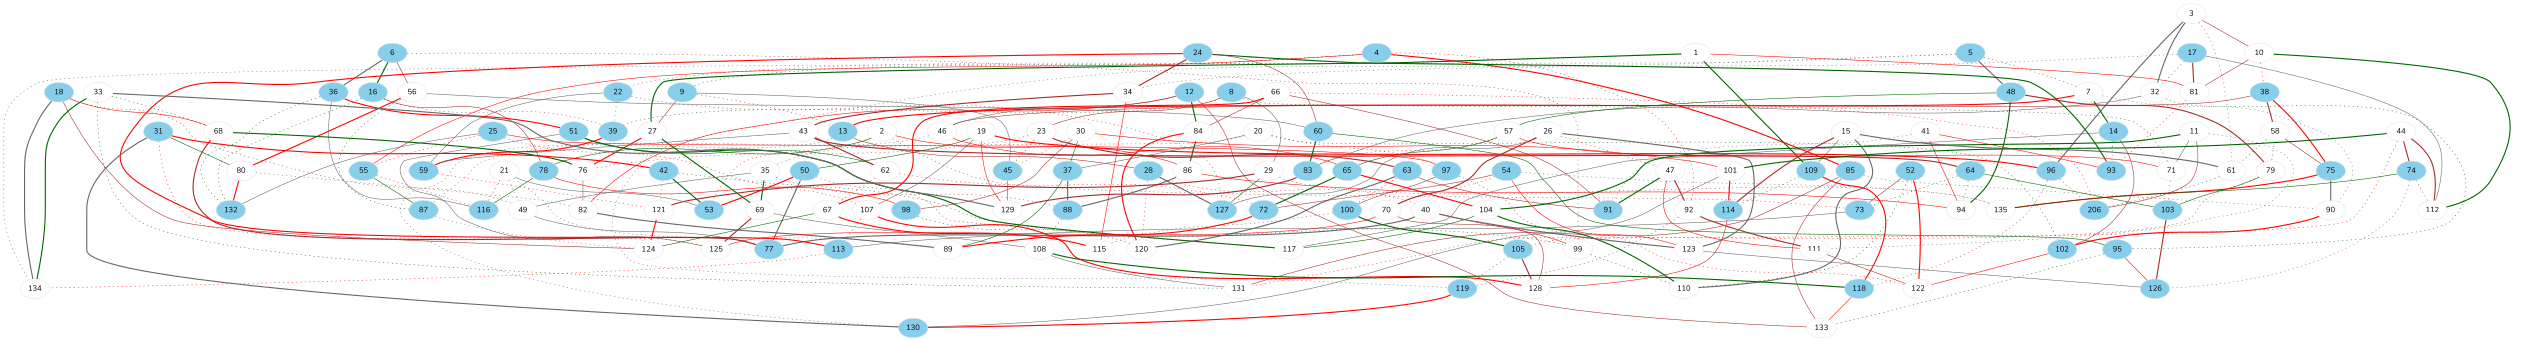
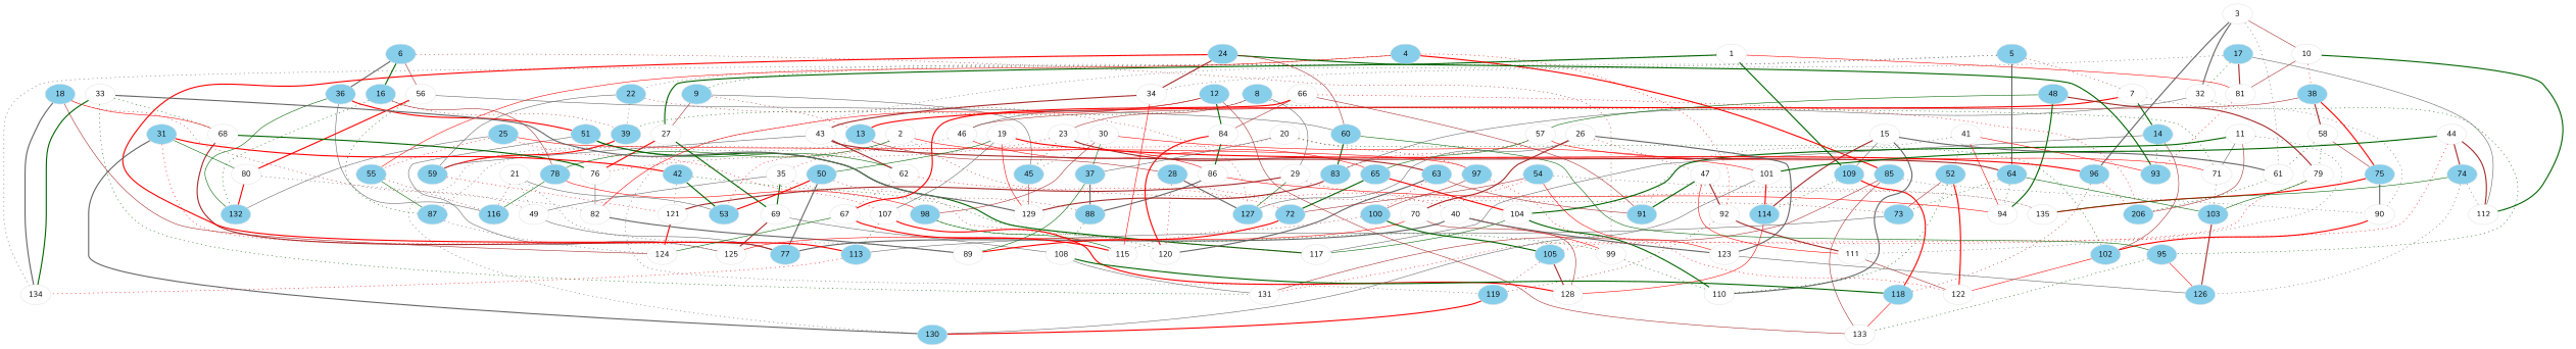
  graph {
    fontname=Nunito
    node [color=gray90 fillcolor=white fontname=Nunito style=filled]
    edge [color=gray40 fontname=Nunito style=solid]
    22 [fillcolor=skyblue]
    1
    27
    81
    109 [fillcolor=skyblue]
    39 [fillcolor=skyblue]
    59 [fillcolor=skyblue]
    127 [fillcolor=skyblue]
    76
    69
    93 [fillcolor=skyblue]
    114 [fillcolor=skyblue]
    118 [fillcolor=skyblue]
    2
    35
    73 [fillcolor=skyblue]
    78 [fillcolor=skyblue]
    86
    49
    88 [fillcolor=skyblue]
    113 [fillcolor=skyblue]
    116 [fillcolor=skyblue]
    98 [fillcolor=skyblue]
    94
    3
    10
    32
    61
    96 [fillcolor=skyblue]
    38 [fillcolor=skyblue]
    112
    83 [fillcolor=skyblue]
    95 [fillcolor=skyblue]
    n34 [fillcolor=skyblue label=206]
    4 [fillcolor=skyblue]
    9 [fillcolor=skyblue]
    55 [fillcolor=skyblue]
    85 [fillcolor=skyblue]
    92
    13 [fillcolor=skyblue]
    45 [fillcolor=skyblue]
    87 [fillcolor=skyblue]
    90
    133
    131
    119 [fillcolor=skyblue]
    111
    5 [fillcolor=skyblue]
    7
    48 [fillcolor=skyblue]
    134
    14 [fillcolor=skyblue]
    57
    79
    130 [fillcolor=skyblue]
    6 [fillcolor=skyblue]
    16 [fillcolor=skyblue]
    36 [fillcolor=skyblue]
    56
    99
    132 [fillcolor=skyblue]
    51 [fillcolor=skyblue]
    60 [fillcolor=skyblue]
    80
    110
    28 [fillcolor=skyblue]
    102 [fillcolor=skyblue]
    117
    8 [fillcolor=skyblue]
    23
    29
    71
    63 [fillcolor=skyblue]
    121
    135
    103 [fillcolor=skyblue]
    129
    46
    58
    75 [fillcolor=skyblue]
    11
    104
    122
    12 [fillcolor=skyblue]
    82
    84
    65 [fillcolor=skyblue]
    89
    120
    40
    15
    128
    17 [fillcolor=skyblue]
    34
    43
    115
    18 [fillcolor=skyblue]
    68
    124
    77 [fillcolor=skyblue]
    19
    50 [fillcolor=skyblue]
    107
    53 [fillcolor=skyblue]
    20
    37 [fillcolor=skyblue]
    97 [fillcolor=skyblue]
    100 [fillcolor=skyblue]
    21
    91 [fillcolor=skyblue]
    24 [fillcolor=skyblue]
    25 [fillcolor=skyblue]
    26
    47
    70
    123
    125
    126 [fillcolor=skyblue]
    108
    30
    101
    31 [fillcolor=skyblue]
    42 [fillcolor=skyblue]
    33
    62
    64 [fillcolor=skyblue]
    41
    52 [fillcolor=skyblue]
    72 [fillcolor=skyblue]
    67
    44
    74 [fillcolor=skyblue]
    105 [fillcolor=skyblue]
    54 [fillcolor=skyblue]
    66
    22 -- 39 [style=dotted]
    22 -- 59
    22 -- 127 [color=brown style=dotted]
    1 -- 22 [style=dotted]
    1 -- 27 [color=darkgreen style=bold]
    1 -- 81 [color=red]
    1 -- 109 [color=darkgreen style=bold]
    27 -- 76 [color=red style=bold]
    27 -- 69 [color=darkgreen style=bold]
    81 -- 93 [color=red style=dotted]
    109 -- 114 [color=darkgreen style=dotted]
    109 -- 118 [color=red style=bold]
    39 -- 59 [color=red style=bold]
    59 -- 121 [color=red style=dotted]
    76 -- 82
    69 -- 125 [color=brown style=bold]
    69 -- 108
    114 -- 128 [color=red]
    118 -- 133 [color=red]
    2 -- 35 [color=brown style=dotted]
    2 -- 73 [color=brown style=dotted]
    2 -- 78 [color=darkgreen]
    2 -- 86 [color=red]
    35 -- 69 [color=darkgreen style=bold]
    35 -- 49
    35 -- 88 [color=brown style=dotted]
    73 -- 113
    78 -- 116 [color=darkgreen]
    78 -- 98 [color=red]
    86 -- 88 [style=bold]
    86 -- 94 [color=red]
    49 -- 77
    88 -- 108 [color=darkgreen style=dotted]
    113 -- 134 [color=red style=dotted]
    98 -- 120 [color=darkgreen style=dotted]
+   98 -- 115 [color=darkgreen]
    3 -- 10 [color=brown]
    3 -- 32 [style=bold]
    3 -- 61 [style=dotted]
    3 -- 96 [style=bold]
    10 -- 81 [color=brown]
    10 -- 38 [color=red style=dotted]
    10 -- 112 [color=darkgreen style=bold]
    32 -- 83
    32 -- 95 [color=darkgreen style=dotted]
    61 -- n34 [color=darkgreen style=dotted]
    96 -- 118 [color=brown style=dotted]
    96 -- n34 [color=red style=dotted]
    38 -- 46 [color=brown]
    38 -- 58 [color=brown style=bold]
    38 -- 75 [color=red style=bold]
    83 -- 129 [color=brown style=bold]
    95 -- 133 [color=darkgreen style=dotted]
    95 -- 126 [color=red]
    4 -- 9 [color=darkgreen style=dotted]
    4 -- 55 [color=red]
    4 -- 85 [color=red style=bold]
    4 -- 92 [color=red style=dotted]
    9 -- 27 [color=brown]
    9 -- 13 [color=brown style=dotted]
    9 -- 45
    55 -- 116 [color=brown style=dotted]
    55 -- 87 [color=darkgreen]
    85 -- 90 [style=dotted]
    85 -- 133 [color=brown]
    85 -- 131 [color=brown]
    92 -- 119 [color=brown style=dotted]
    92 -- 111 [color=brown style=bold]
    13 -- 130 [style=dotted]
    13 -- 28 [color=brown]
    45 -- 129 [color=brown]
    87 -- 124 [style=dotted]
    90 -- 102 [color=red style=bold]
    119 -- 130 [color=red style=bold]
    111 -- 122 [color=brown]
    5 -- 119 [style=dotted]
    5 -- 7 [color=brown style=dotted]
-   5 -- 48 [style=bold]
+   5 -- 64 [style=bold]
    5 -- 134 [style=dotted]
    7 -- 13 [color=red style=bold]
    7 -- 90 [style=dotted]
    7 -- 14 [color=darkgreen style=bold]
    48 -- 94 [color=darkgreen style=bold]
    48 -- 57 [color=darkgreen]
    48 -- 79 [color=brown style=bold]
    14 -- 93 [color=darkgreen style=dotted]
    14 -- 102 [color=brown]
    14 -- 117
    57 -- 83 [color=red style=dotted]
    57 -- 71 [color=red]
    57 -- 65 [color=darkgreen]
    79 -- 131 [color=red style=dotted]
    79 -- 103 [color=darkgreen]
    6 -- 16 [color=darkgreen style=bold]
    6 -- 36 [style=bold]
    6 -- 56 [color=brown]
    6 -- 99 [color=brown style=dotted]
    16 -- 39 [color=brown style=dotted]
    16 -- 78 [color=brown]
    16 -- 132 [color=darkgreen style=dotted]
    36 -- 116
-   36 -- 132 [color=darkgreen style=dotted]
+   36 -- 132 [color=darkgreen]
    36 -- 51 [color=red style=bold]
    56 -- 87 [color=darkgreen style=dotted]
    56 -- 60
    56 -- 80 [color=red style=bold]
    99 -- 110 [color=darkgreen style=dotted]
    51 -- 117 [color=darkgreen style=bold]
    51 -- 125
    51 -- 62 [color=darkgreen]
    60 -- 83 [color=darkgreen style=bold]
    60 -- 95 [color=darkgreen]
    80 -- 132 [color=red style=bold]
    80 -- 82 [style=dotted]
    28 -- 127 [style=bold]
    28 -- 120 [color=red style=dotted]
    28 -- 40 [color=red style=dotted]
    102 -- 122 [color=red]
    8 -- 39 [color=darkgreen style=dotted]
    8 -- 23 [color=brown]
    8 -- 29
    8 -- 71 [color=darkgreen style=dotted]
    23 -- 76 [color=brown style=dotted]
    23 -- 45 [color=darkgreen style=dotted]
    23 -- 63 [color=brown style=bold]
    29 -- 127 [color=darkgreen]
    29 -- 121 [color=brown style=bold]
    29 -- 135 [color=brown style=dotted]
    71 -- 103 [style=dotted]
    63 -- 120 [style=bold]
    63 -- 100 [color=red style=dotted]
    63 -- 91 [color=brown]
    121 -- 124 [color=red style=bold]
    103 -- 126 [color=brown style=bold]
    46 -- 87 [style=dotted]
    46 -- 65 [color=red]
    58 -- 61 [color=darkgreen style=dotted]
    58 -- 79 [color=darkgreen style=dotted]
    58 -- 75 [color=brown]
    75 -- 90 [style=bold]
    75 -- 135 [color=red style=bold]
    11 -- n34 [color=brown]
    11 -- 111 [style=dotted]
    11 -- 71
    11 -- 104 [color=darkgreen style=bold]
    104 -- 110 [color=darkgreen style=bold]
    104 -- 117 [color=darkgreen]
    12 -- 133 [color=brown]
    12 -- 46
    12 -- 82 [color=red]
    12 -- 84 [color=darkgreen style=bold]
    82 -- 89 [style=bold]
    84 -- 86 [color=darkgreen style=bold]
    84 -- 120 [color=red style=bold]
    65 -- 104 [color=red style=bold]
    65 -- 72 [color=darkgreen style=bold]
    40 -- 99 [color=red]
    40 -- 77 [style=bold]
    40 -- 123 [style=bold]
    15 -- 109
    15 -- 114 [color=brown style=bold]
    15 -- 61 [style=bold]
    15 -- 110 [style=bold]
    17 -- 81 [color=brown style=bold]
    17 -- 32 [color=darkgreen style=dotted]
    17 -- 112
    17 -- 34 [style=dotted]
    34 -- 43 [color=brown style=bold]
    34 -- 115 [color=red]
    43 -- 59
    43 -- 62 [color=brown style=bold]
    43 -- 64 [color=brown style=bold]
    18 -- 49 [color=brown style=dotted]
    18 -- 134 [style=bold]
    18 -- 68 [color=red]
    18 -- 124 [color=brown]
    68 -- 76 [color=darkgreen style=bold]
    68 -- 77 [color=brown style=bold]
    19 -- 96 [color=red style=bold]
    19 -- 129 [color=red]
    19 -- 50 [color=darkgreen]
    19 -- 107
    50 -- 117 [color=brown style=dotted]
    50 -- 77 [style=bold]
    50 -- 53 [color=red style=bold]
    107 -- 113 [color=darkgreen style=dotted]
    107 -- 128 [color=red style=bold]
    20 -- 102 [color=darkgreen style=dotted]
    20 -- 53 [color=red style=dotted]
    20 -- 37
    20 -- 97 [color=brown style=dotted]
    37 -- 88 [style=bold]
    37 -- 89 [color=darkgreen]
    97 -- 122 [color=red style=dotted]
    97 -- 100 [color=brown]
    100 -- 115 [color=brown style=dotted]
    100 -- 105 [color=darkgreen style=bold]
    21 -- 49 [style=dotted]
    21 -- 116 [color=brown style=dotted]
    21 -- 89 [style=dotted]
    21 -- 53
    24 -- 93 [color=darkgreen style=bold]
    24 -- 113 [color=red style=bold]
    24 -- 60 [color=brown]
    24 -- 34 [color=brown style=bold]
    25 -- 55 [color=red style=dotted]
    25 -- 132
    25 -- 107 [color=red style=dotted]
    25 -- 97 [color=red]
    26 -- 127
    26 -- 47 [color=brown style=dotted]
    26 -- 70 [color=brown style=bold]
    26 -- 123 [style=bold]
    47 -- 92 [color=brown style=bold]
    47 -- 111 [color=red]
    47 -- 91 [color=darkgreen style=bold]
    70 -- 128 [color=brown]
    70 -- 125 [color=red]
    123 -- 126
    108 -- 118 [color=darkgreen style=bold]
    108 -- 131
    30 -- 98 [color=brown]
    30 -- 45 [style=dotted]
    30 -- 37 [color=darkgreen]
    30 -- 101 [color=red]
    101 -- 114 [color=red style=bold]
    101 -- 130
    31 -- 130 [style=bold]
    31 -- 80 [color=darkgreen]
    31 -- 125 [color=red style=dotted]
    31 -- 42 [color=red style=bold]
    42 -- 99 [color=darkgreen style=dotted]
    42 -- 121 [style=dotted]
    42 -- 53 [color=darkgreen style=bold]
    33 -- 131 [color=darkgreen style=dotted]
    33 -- 134 [color=darkgreen style=bold]
    33 -- 129 [style=bold]
    33 -- 68 [color=darkgreen style=dotted]
    62 -- 72 [color=red style=dotted]
    62 -- 67 [color=brown style=dotted]
    64 -- 73 [color=darkgreen style=dotted]
    64 -- 94 [color=darkgreen style=dotted]
    64 -- 103 [color=darkgreen]
    41 -- 93 [color=red]
    41 -- 94 [color=red]
    41 -- 91 [style=dotted]
    41 -- 52 [style=dotted]
    52 -- 73 [color=brown]
    52 -- 110 [color=darkgreen style=dotted]
    52 -- 122 [color=red style=bold]
    72 -- 89 [color=red style=bold]
    67 -- 115 [color=red style=bold]
    67 -- 124 [color=darkgreen]
    44 -- 112 [color=brown style=bold]
    44 -- 101 [color=darkgreen style=bold]
    44 -- 74 [color=brown style=bold]
    44 -- 105 [color=red style=dotted]
    74 -- 112 [style=dotted]
    74 -- 135 [color=darkgreen]
    74 -- 126 [style=dotted]
    105 -- 119 [color=brown style=dotted]
    105 -- 128 [color=brown style=bold]
    54 -- 135 [style=dotted]
    54 -- 70 [color=red style=dotted]
    54 -- 123 [color=red]
    54 -- 72 [color=brown]
    66 -- n34 [color=red style=dotted]
    66 -- 84 [color=brown]
    66 -- 91 [color=brown]
    66 -- 67 [color=red style=bold]
  }
